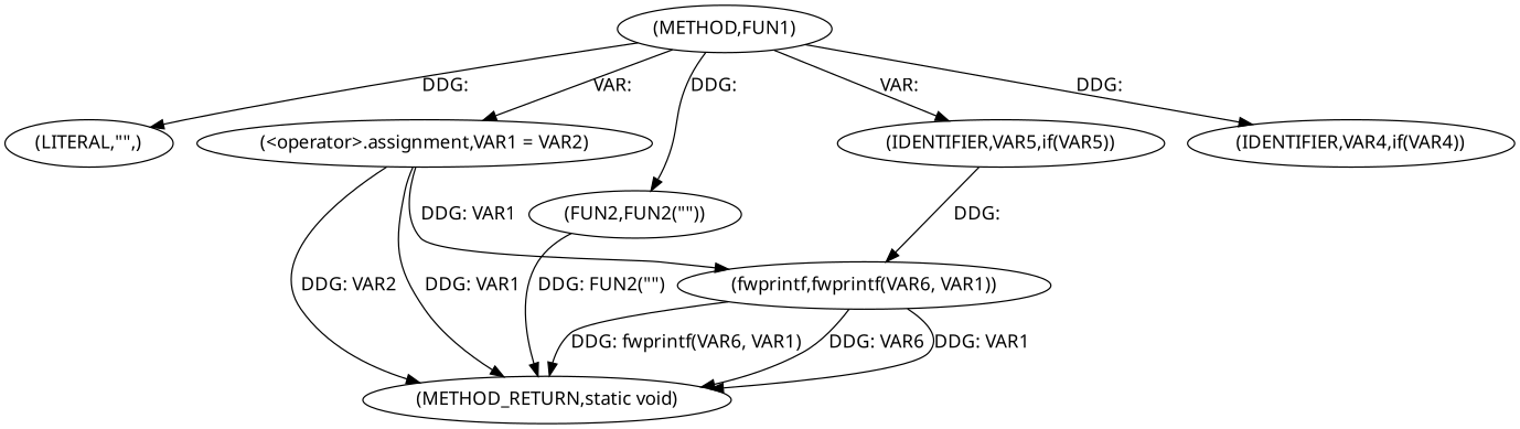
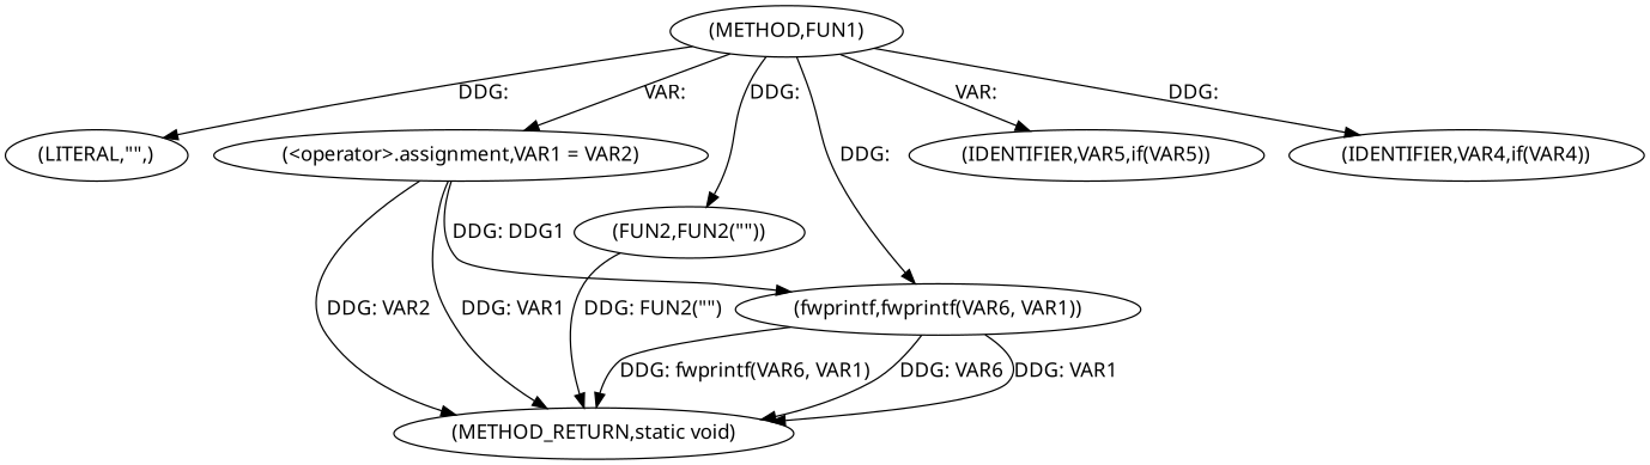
  digraph {
    fontname="Noto Sans"
    node [fontname="Noto Sans"]
    edge [fontname="Noto Sans"]
    n1 [label="(METHOD,FUN1)"]
    n2 [label="(LITERAL,\"\",)"]
    n3 [label="(<operator>.assignment,VAR1 = VAR2)"]
    n4 [label="(IDENTIFIER,VAR4,if(VAR4))"]
    n5 [label="(FUN2,FUN2(\"\"))"]
    n6 [label="(IDENTIFIER,VAR5,if(VAR5))"]
    n7 [label="(fwprintf,fwprintf(VAR6, VAR1))"]
    n8 [label="(METHOD_RETURN,static void)"]
    n1 -> n2 [label="DDG: "]
    n1 -> n3 [label="VAR: "]
    n1 -> n4 [label="DDG: "]
    n1 -> n5 [label="DDG: "]
    n1 -> n6 [label="VAR: "]
-   n6 -> n7 [label="DDG: "]
-   n3 -> n7 [label="DDG: VAR1"]
+   n1 -> n7 [label="DDG: "]
+   n3 -> n7 [label="DDG: DDG1"]
    n3 -> n8 [label="DDG: VAR1"]
    n3 -> n8 [label="DDG: VAR2"]
    n5 -> n8 [label="DDG: FUN2(\"\")"]
    n7 -> n8 [label="DDG: fwprintf(VAR6, VAR1)"]
    n7 -> n8 [label="DDG: VAR6"]
    n7 -> n8 [label="DDG: VAR1"]
  }
